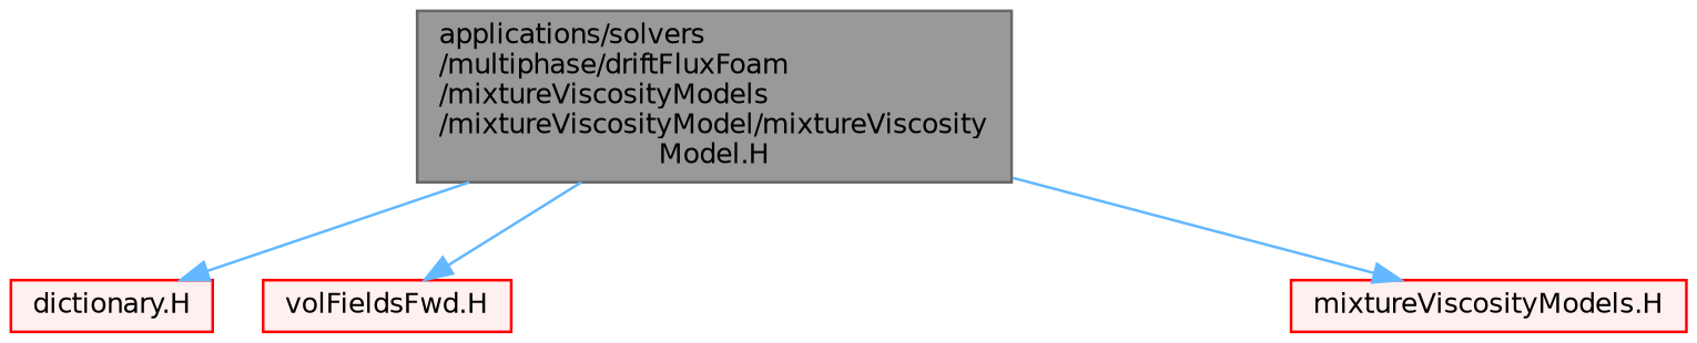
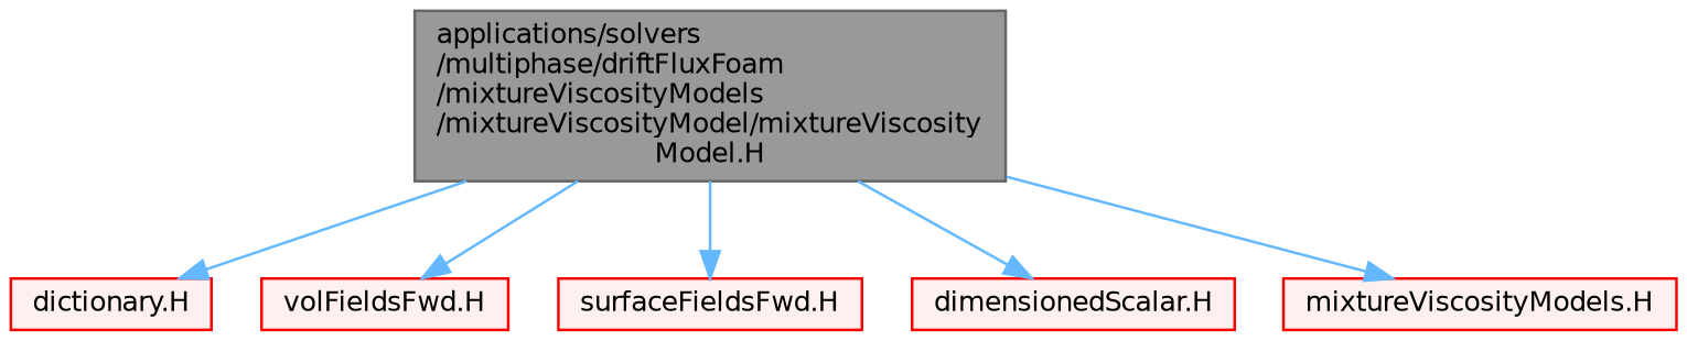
  digraph {
    node [color=red fillcolor="#FFF0F0" fontname=Helvetica fontsize=10 shape=box style=filled]
    edge [color=steelblue1 fontname=Helvetica fontsize=10 labelfontname=Helvetica labelfontsize=10 style=solid]
    n1 [color=gray40 fillcolor=grey60 fontcolor=black height=0.2 label="applications/solvers\l/multiphase/driftFluxFoam\l/mixtureViscosityModels\l/mixtureViscosityModel/mixtureViscosity\lModel.H" width=0.4]
    n2 [height=0.2 label="dictionary.H" width=0.4]
    n3 [height=0.2 label="volFieldsFwd.H" width=0.4]
+   n4 [height=0.2 label="surfaceFieldsFwd.H" width=0.4]
+   n5 [height=0.2 label="dimensionedScalar.H" width=0.4]
    n6 [height=0.2 label="mixtureViscosityModels.H" width=0.4]
    n1 -> n2
    n1 -> n3
+   n1 -> n4
+   n1 -> n5
    n1 -> n6
  }
